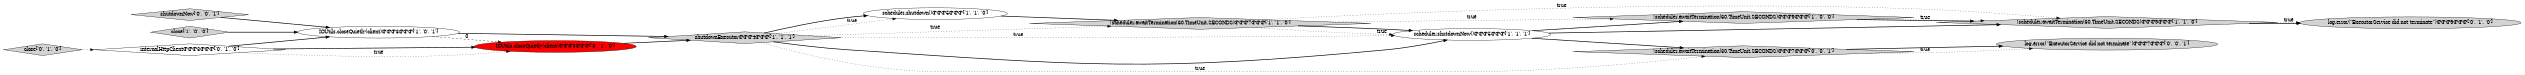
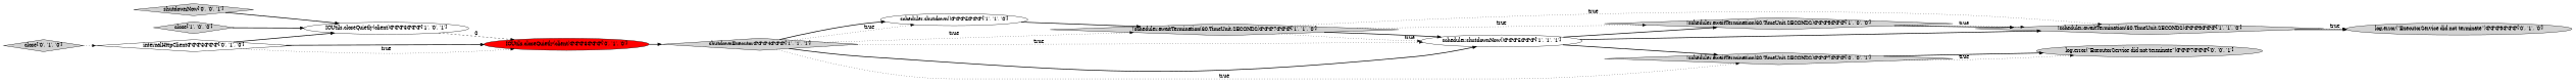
  digraph {
    rankdir=LR
    node [fillcolor=lightgray shape=diamond style=filled]
    edge [style=bold]
    n1 [label="!scheduler.awaitTermination(60,TimeUnit.SECONDS)@@@9@@@['1', '1', '0']"]
    n2 [label="log.error(\"ExecutorService did not terminate\")@@@9@@@['0', '1', '0']" shape=ellipse]
    n3 [fillcolor=white label="IOUtils.closeQuietly(client)@@@3@@@['1', '0', '1']" shape=ellipse]
    n4 [label="shutdownExecutor@@@4@@@['1', '1', '1']"]
    n5 [fillcolor=red label="IOUtils.closeQuietly(client)@@@3@@@['0', '1', '0']" shape=ellipse]
    n6 [fillcolor=white label="scheduler.shutdown()@@@5@@@['1', '1', '0']" shape=ellipse]
    n7 [label="!scheduler.awaitTermination(60,TimeUnit.SECONDS)@@@7@@@['1', '1', '0']"]
    n8 [label="!scheduler.awaitTermination(30,TimeUnit.SECONDS)@@@7@@@['0', '0', '1']"]
    n9 [fillcolor=white label="scheduler.shutdownNow()@@@5@@@['1', '1', '1']" shape=ellipse]
    n10 [label="!scheduler.awaitTermination(60,TimeUnit.SECONDS)@@@9@@@['1', '0', '0']"]
    n11 [label="log.error(\"ExecutorService did not terminate\")@@@7@@@['0', '0', '1']" shape=ellipse]
    n12 [label="close['0', '1', '0']"]
    n13 [fillcolor=white label="internalHttpClient@@@3@@@['0', '1', '0']"]
    n14 [label="shutdownNow['0', '0', '1']"]
    n15 [label="close['1', '0', '0']"]
    n1 -> n2 [label=true style=dotted]
    n1 -> n2
-   n3 -> n4
    n3 -> n5 [label=0 style=dashed]
    n4 -> n6 [label=true style=dotted]
    n4 -> n6
    n4 -> n7 [label=true style=dotted]
    n4 -> n8 [label=true style=dotted]
    n4 -> n9
    n4 -> n9 [label=true style=dotted]
    n5 -> n4
    n6 -> n7
    n7 -> n1 [label=true style=dotted]
    n7 -> n9 [label=true style=dotted]
    n7 -> n9
    n7 -> n10 [label=true style=dotted]
    n8 -> n11 [label=true style=dotted]
    n8 -> n11
    n9 -> n1
    n9 -> n8
    n9 -> n10
    n10 -> n1
    n10 -> n1 [label=true style=dotted]
    n12 -> n13 [style=dotted]
    n13 -> n3
    n13 -> n5
    n13 -> n5 [label=true style=dotted]
    n14 -> n3
    n15 -> n3
  }
